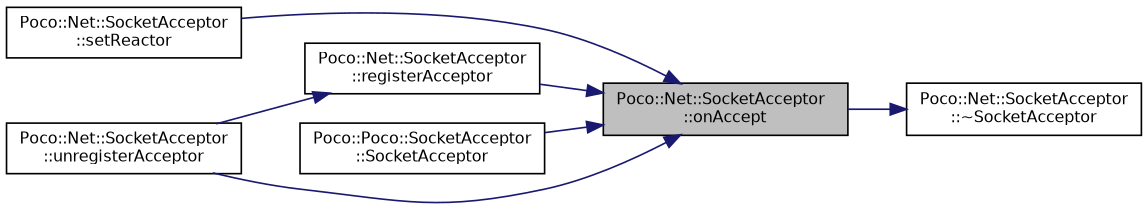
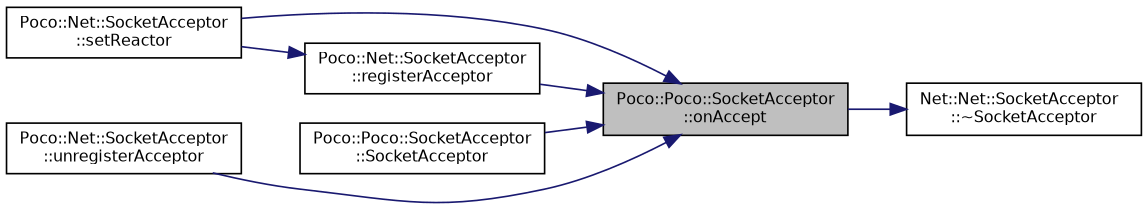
  digraph {
    rankdir=RL
    node [color=black fillcolor=white fontname=Helvetica fontsize=10 shape=record style=filled]
    edge [color=midnightblue dir=back fontname=Helvetica fontsize=10 labelfontname=Helvetica labelfontsize=10 style=solid]
-   n1 [fillcolor=grey75 fontcolor=black height=0.2 label="Poco::Net::SocketAcceptor\l::onAccept" width=0.4]
+   n1 [fillcolor=grey75 fontcolor=black height=0.2 label="Poco::Poco::SocketAcceptor\l::onAccept" width=0.4]
    n2 [height=0.2 label="Poco::Net::SocketAcceptor\l::registerAcceptor" width=0.4]
    n3 [height=0.2 label="Poco::Net::SocketAcceptor\l::setReactor" width=0.4]
    n4 [height=0.2 label="Poco::Poco::SocketAcceptor\l::SocketAcceptor" width=0.4]
    n5 [height=0.2 label="Poco::Net::SocketAcceptor\l::unregisterAcceptor" width=0.4]
-   n6 [height=0.2 label="Poco::Net::SocketAcceptor\l::~SocketAcceptor" width=0.4]
+   n6 [height=0.2 label="Net::Net::SocketAcceptor\l::~SocketAcceptor" width=0.4]
    n1 -> n2
    n1 -> n3
    n1 -> n4
    n1 -> n5
-   n2 -> n5
+   n2 -> n3
    n6 -> n1
  }
